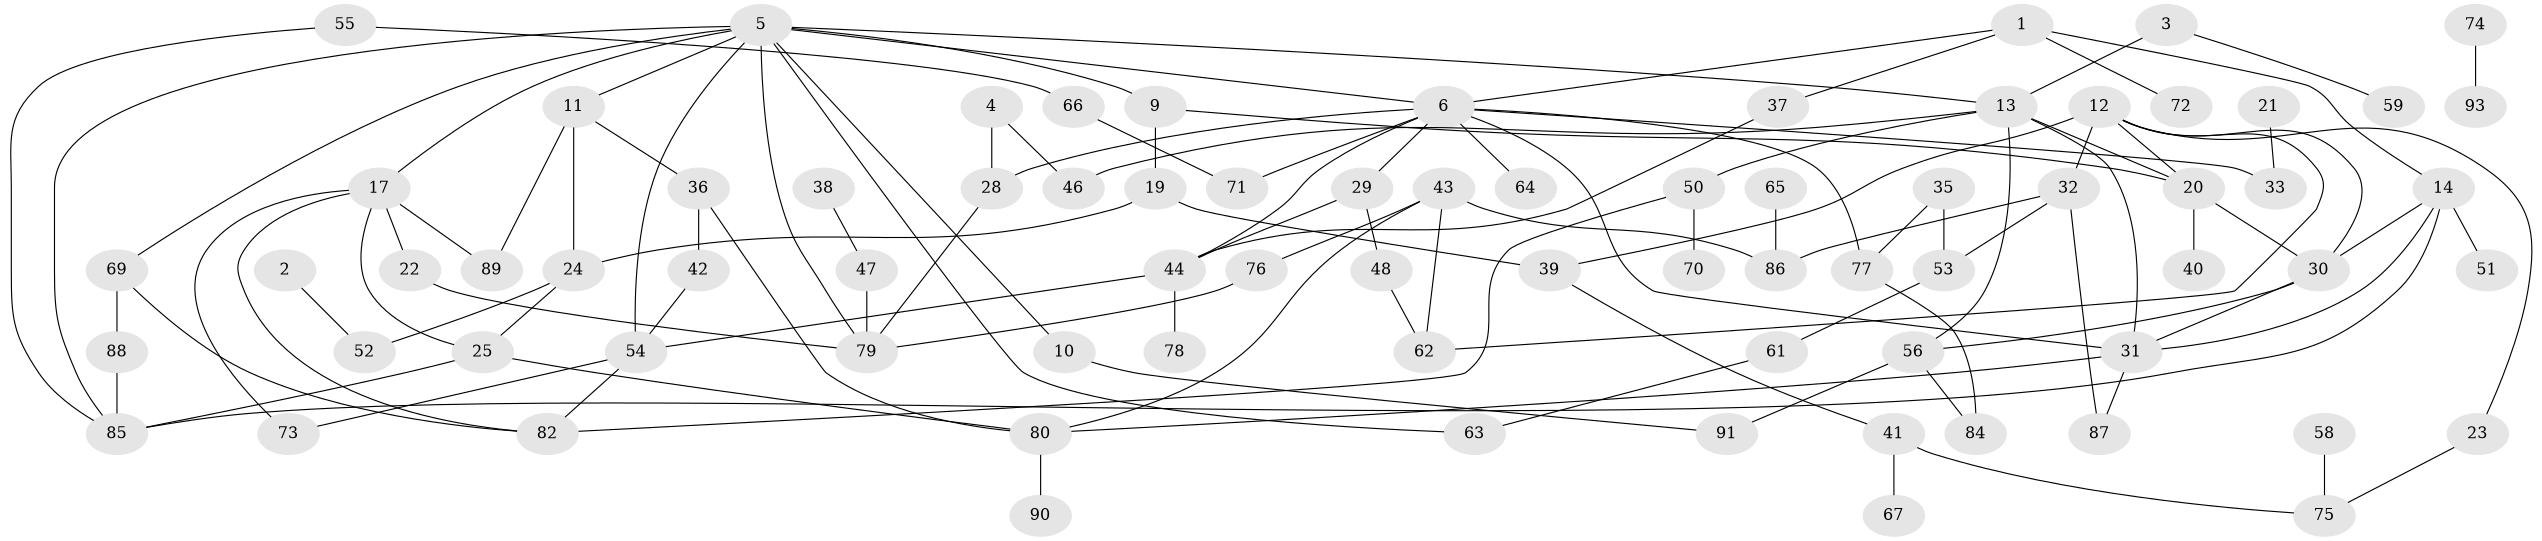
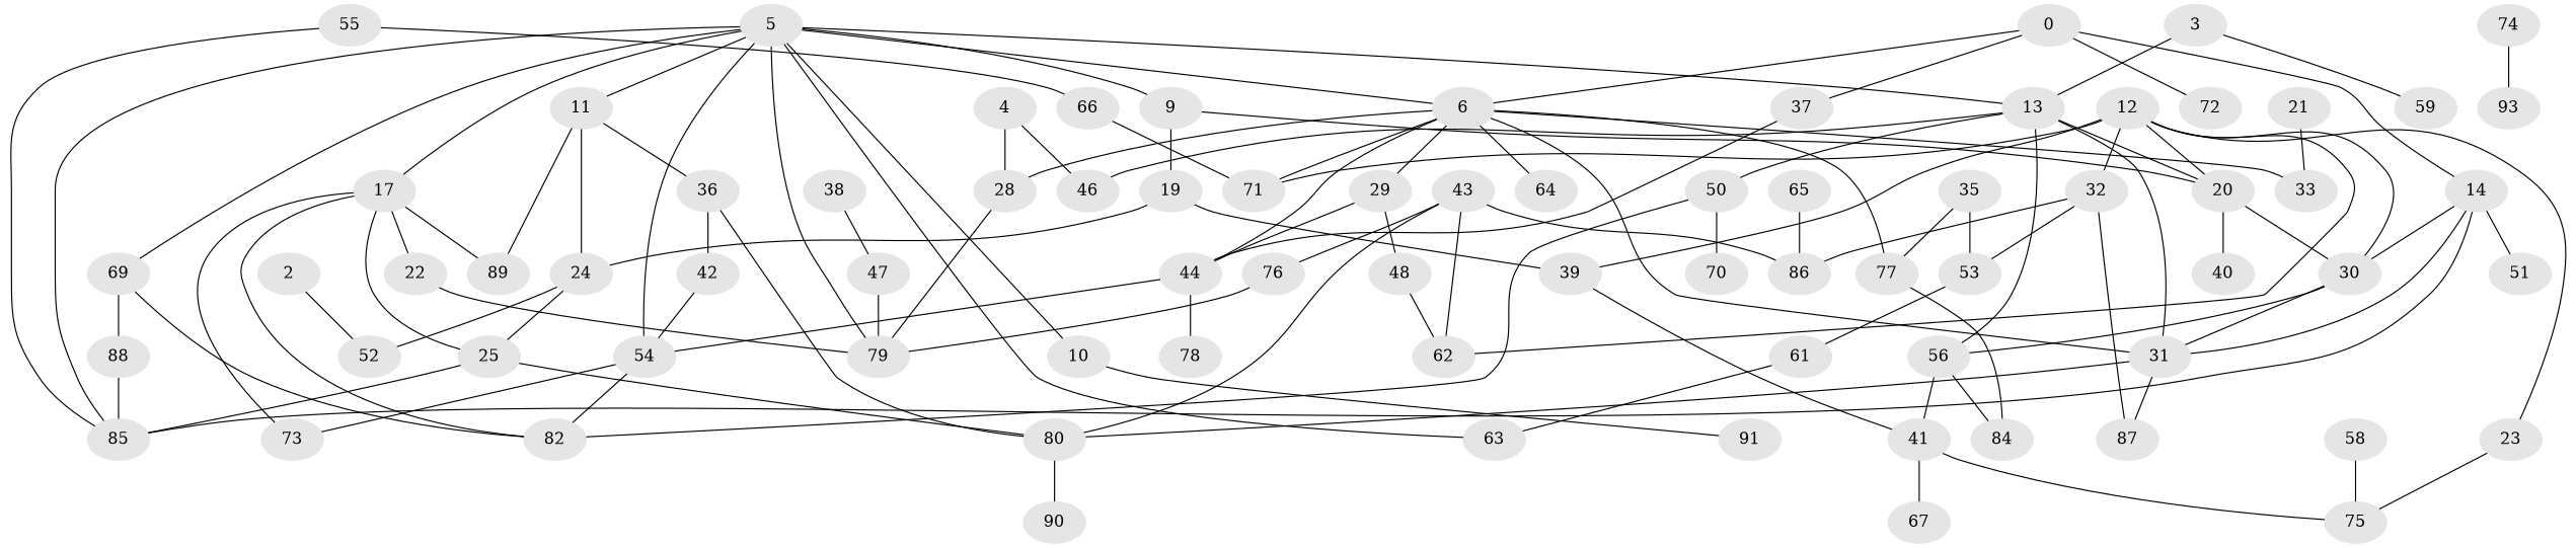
  graph {
    node [color=gray90 style=filled]
    edge [weight=1.0]
-   1
+   1 [label=0]
    6
    14
    37
    72
    28
    29
    31
    33
    n10 [label=44]
    64
    71
    77
    85
    30
    51
    2
    52
    3
    13
    59
    46
    20
    50
    56
    4
    79
    5
    9
    10
    11
    17
    54
    63
    69
    19
    91
    24
    89
    36
    22
    25
    73
    82
    n45 [label=88]
    48
    80
    87
    78
    84
    39
    40
    42
    12
    23
    32
    62
    75
    53
    86
    41
    70
    21
    90
    61
    35
    38
    47
    67
    43
    76
    55
    66
    58
    65
    n76 [label=93]
    74
    1 -- 6
    1 -- 14
    1 -- 37
    1 -- 72
    6 -- 28
    6 -- 29
    6 -- 31
    6 -- 33
    6 -- n10
    6 -- 64
    6 -- 71
    6 -- 77
    14 -- 31
    14 -- 85
    14 -- 30
    14 -- 51
    37 -- n10
    28 -- 79
    29 -- n10
    29 -- 48
    31 -- 80
    31 -- 87
    n10 -- 54
    n10 -- 78
    77 -- 84
    30 -- 31
    30 -- 56
    2 -- 52
    3 -- 13
    3 -- 59
    13 -- 31
    13 -- 46
    13 -- 20
    13 -- 50
    13 -- 56
    20 -- 30
    20 -- 40
    50 -- 82
    50 -- 70
-   56 -- 91
+   56 -- 41
    56 -- 84
    4 -- 28
    4 -- 46
    5 -- 6
    5 -- 85
    5 -- 13
    5 -- 79
    5 -- 9
    5 -- 10
    5 -- 11
    5 -- 17
    5 -- 54
    5 -- 63
    5 -- 69
    9 -- 20
    9 -- 19
    10 -- 91
    11 -- 24
    11 -- 89
    11 -- 36
    17 -- 89
    17 -- 22
    17 -- 25
    17 -- 73
    17 -- 82
    54 -- 73
    54 -- 82
    69 -- 82
    69 -- n45
    19 -- 24
    19 -- 39
    24 -- 52
    24 -- 25
    36 -- 80
    36 -- 42
    22 -- 79
    25 -- 85
    25 -- 80
    n45 -- 85
    48 -- 62
    80 -- 90
    39 -- 41
    42 -- 54
+   12 -- 71
    12 -- 30
    12 -- 20
    12 -- 39
    12 -- 23
    12 -- 32
    12 -- 62
    23 -- 75
    32 -- 87
    32 -- 53
    32 -- 86
    53 -- 61
    41 -- 75
    41 -- 67
    21 -- 33
    61 -- 63
    35 -- 77
    35 -- 53
    38 -- 47
    47 -- 79
    43 -- 80
    43 -- 62
    43 -- 86
    43 -- 76
    76 -- 79
    55 -- 85
    55 -- 66
    66 -- 71
    58 -- 75
    65 -- 86
    74 -- n76
  }
